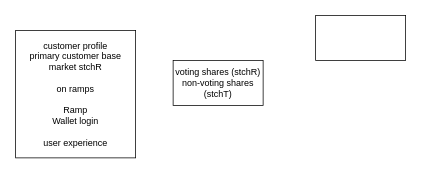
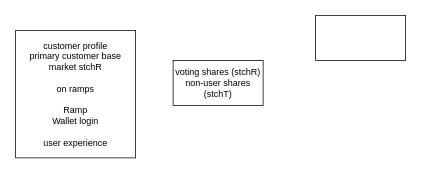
  <mxCell id="0" />
  <mxCell id="1" parent="0" />
  <mxCell id="2" value="customer profile&lt;br&gt;primary customer base&lt;br&gt;market stchR&lt;br&gt;&lt;br&gt;on ramps&lt;br&gt;&lt;br&gt;Ramp&lt;br&gt;Wallet login&lt;br&gt;&lt;br&gt;user experience&lt;br&gt;" style="rounded=0;whiteSpace=wrap;html=1;" parent="1" vertex="1"><mxGeometry x="20" y="40" width="160" height="170" as="geometry" /></mxCell>
- <mxCell id="3" value="voting shares (stchR)&lt;br&gt;non-voting shares (stchT)" style="rounded=0;whiteSpace=wrap;html=1;" parent="1" vertex="1"><mxGeometry x="230" width="120" height="60" as="geometry" y="80" /></mxCell>
+ <mxCell id="3" value="voting shares (stchR)&lt;br&gt;non-user shares (stchT)" style="rounded=0;whiteSpace=wrap;html=1;" parent="1" vertex="1"><mxGeometry x="230" width="120" height="60" as="geometry" y="80" /></mxCell>
  <mxCell id="4" value="" style="rounded=0;whiteSpace=wrap;html=1;" vertex="1" parent="1"><mxGeometry x="420" y="20" width="120" height="60" as="geometry" /></mxCell>
